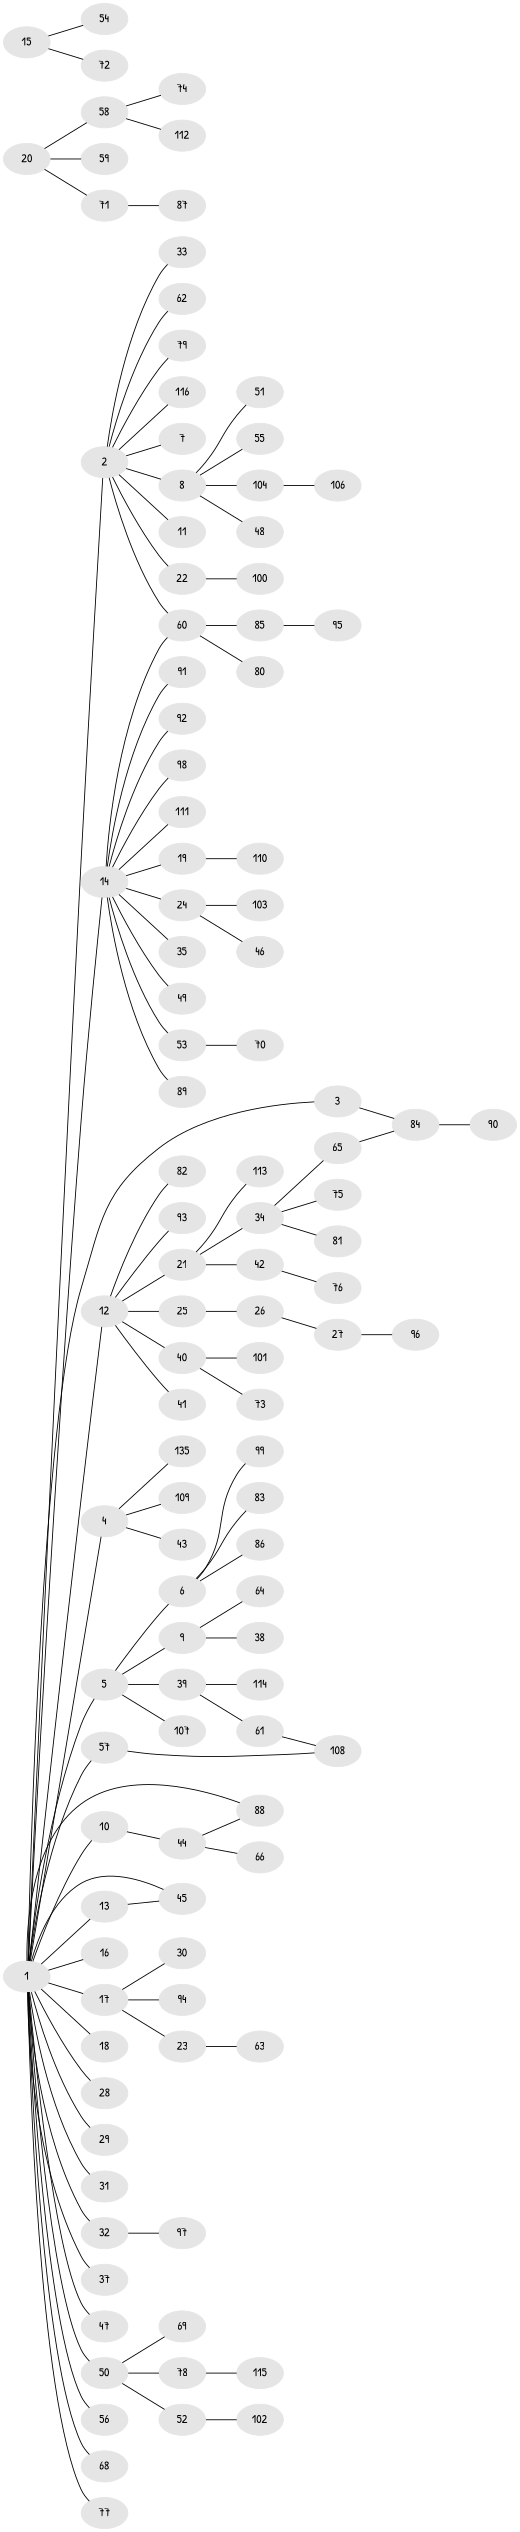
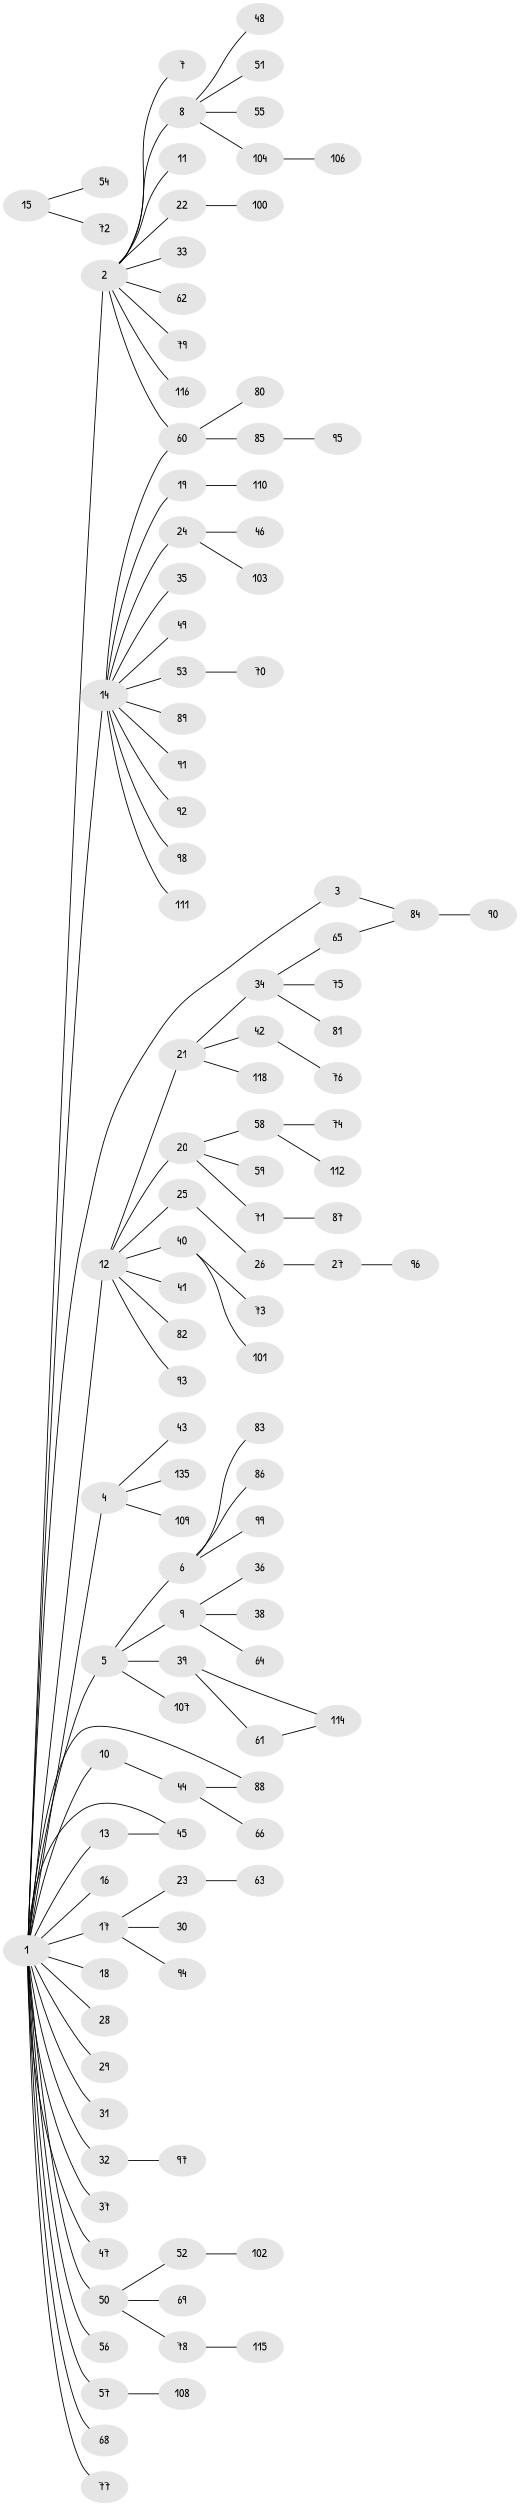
  graph {
    fontname="Patrick Hand"
    rankdir=LR
    node [color=gray90 fontname="Patrick Hand" style=filled]
    edge [fontname="Patrick Hand"]
    1
    2
    3
    4
    5
    10
    12
    13
    14
    16
    17
    18
    28
    29
    31
    32
    37
    47
    50
    56
    57
    68
    77
    88
    45
    7
    8
    11
    22
    33
    60
    62
    79
    116
    84
    43
    n37 [label=135]
    109
    6
    9
    39
    107
    44
    20
    21
    25
    40
    41
    82
    93
    19
    24
    35
    49
    53
    89
    91
    92
    98
    111
    15
    54
    72
    23
    30
    94
    97
    52
    69
    78
    108
    48
    51
    55
    104
    100
    80
    85
    90
    83
    86
    99
+   36
    38
    64
    61
    114
    106
    66
    58
    59
    71
    34
    42
-   113
+   113 [label=118]
    26
    73
    101
    110
    46
    103
    70
    63
    74
    112
    87
    65
    75
    81
    76
    27
    96
    102
    115
    95
    1 -- 2
    1 -- 3
    1 -- 4
    1 -- 5
    1 -- 10
    1 -- 12
    1 -- 13
    1 -- 14
    1 -- 16
    1 -- 17
    1 -- 18
    1 -- 28
    1 -- 29
    1 -- 31
    1 -- 32
    1 -- 37
    1 -- 47
    1 -- 50
    1 -- 56
    1 -- 57
    1 -- 68
    1 -- 77
    1 -- 88
    1 -- 45
    2 -- 7
    2 -- 8
    2 -- 11
    2 -- 22
    2 -- 33
    2 -- 60
    2 -- 62
    2 -- 79
    2 -- 116
    3 -- 84
    4 -- 43
    4 -- n37
    4 -- 109
    5 -- 6
    5 -- 9
    5 -- 39
    5 -- 107
    10 -- 44
+   12 -- 20
    12 -- 21
    12 -- 25
    12 -- 40
    12 -- 41
    12 -- 82
    12 -- 93
    13 -- 45
    14 -- 60
    14 -- 19
    14 -- 24
    14 -- 35
    14 -- 49
    14 -- 53
    14 -- 89
    14 -- 91
    14 -- 92
    14 -- 98
    14 -- 111
    17 -- 23
    17 -- 30
    17 -- 94
    32 -- 97
    50 -- 52
    50 -- 69
    50 -- 78
    57 -- 108
    8 -- 48
    8 -- 51
    8 -- 55
    8 -- 104
    22 -- 100
    60 -- 80
    60 -- 85
    84 -- 90
    6 -- 83
    6 -- 86
    6 -- 99
+   9 -- 36
    9 -- 38
    9 -- 64
    39 -- 61
    39 -- 114
    44 -- 88
    44 -- 66
    20 -- 58
    20 -- 59
    20 -- 71
    21 -- 34
    21 -- 42
    21 -- 113
    25 -- 26
    40 -- 73
    40 -- 101
    19 -- 110
    24 -- 46
    24 -- 103
    53 -- 70
    15 -- 54
    15 -- 72
    23 -- 63
    52 -- 102
    78 -- 115
    104 -- 106
    85 -- 95
-   61 -- 108
+   61 -- 114
    58 -- 74
    58 -- 112
    71 -- 87
    34 -- 65
    34 -- 75
    34 -- 81
    42 -- 76
    26 -- 27
    65 -- 84
    27 -- 96
  }
